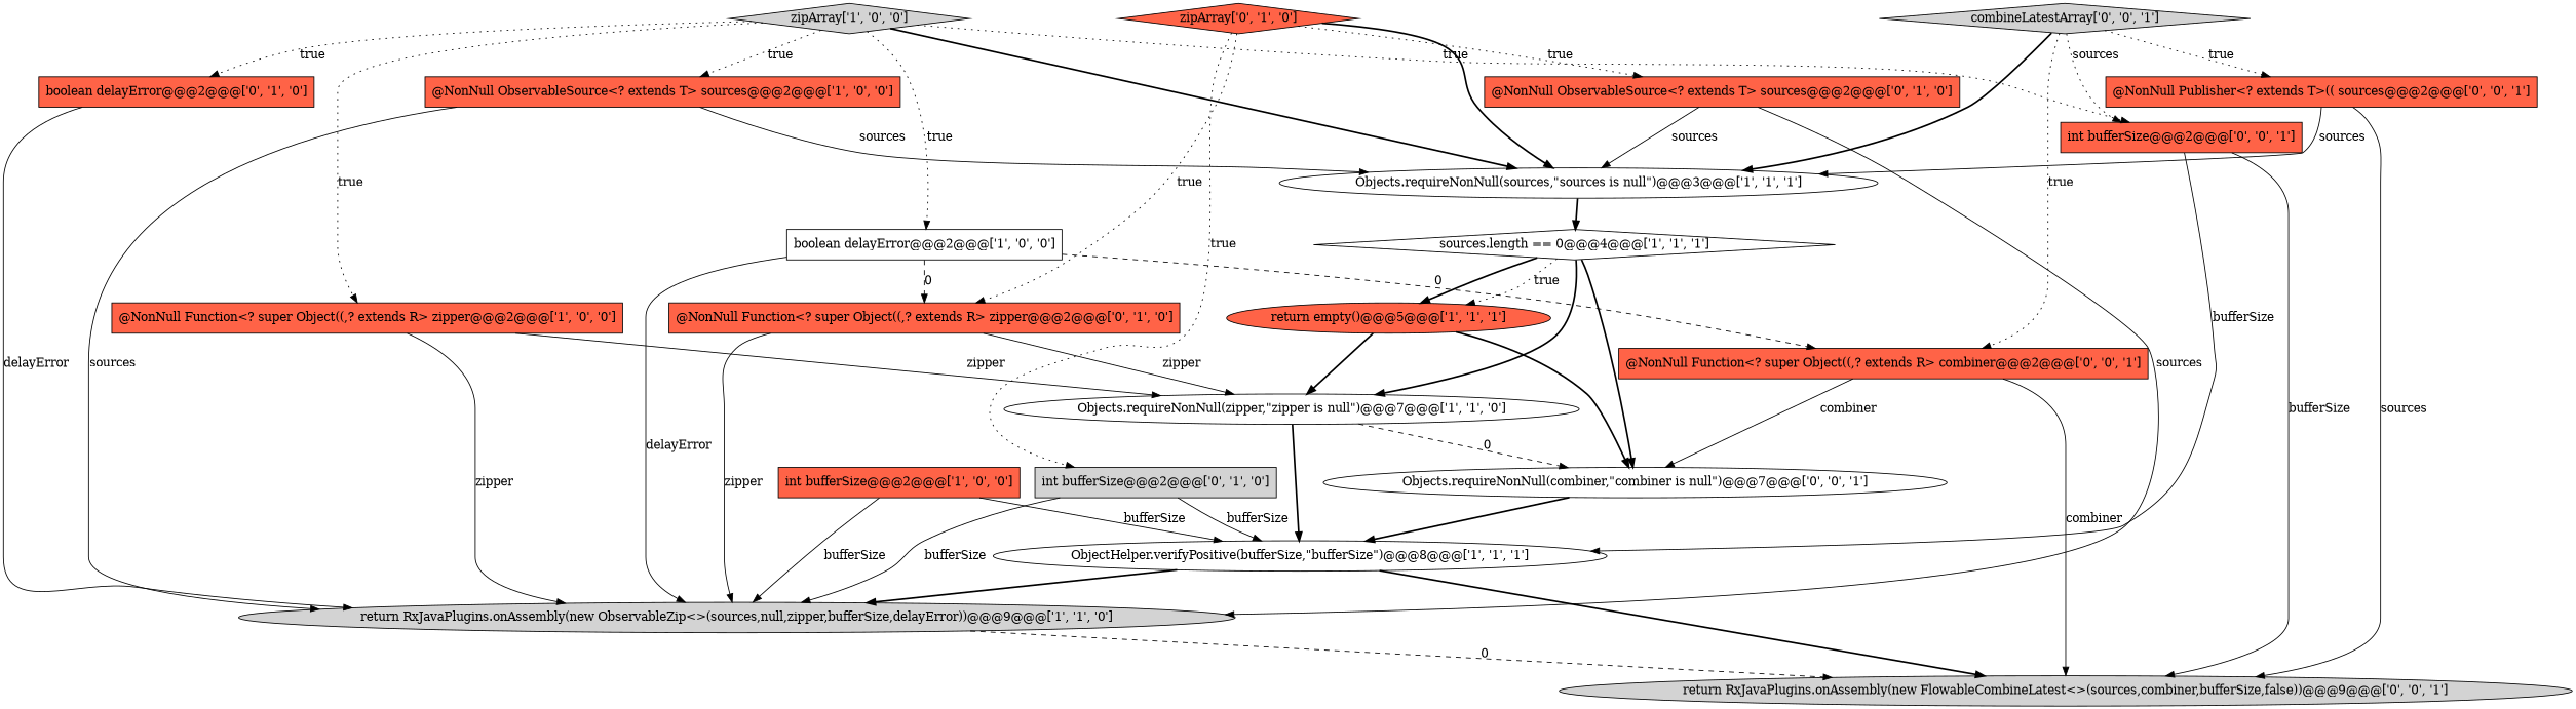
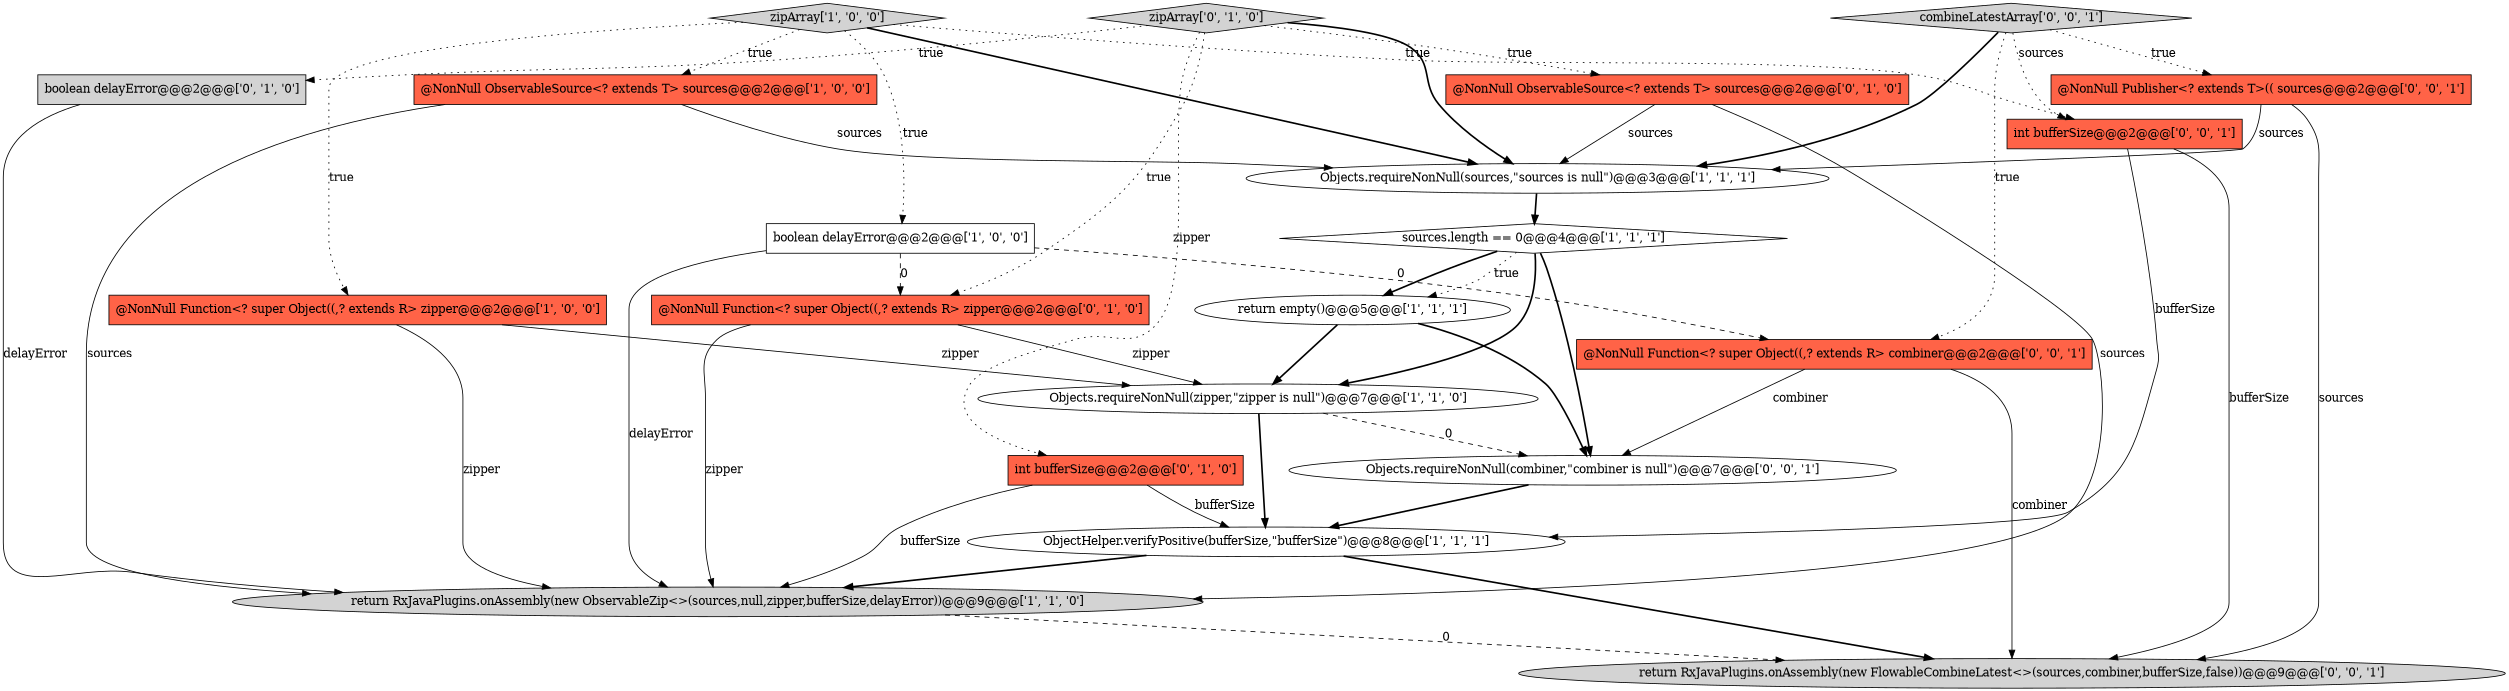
  digraph {
    node [fillcolor=tomato shape=box style=filled]
    edge [style=solid]
    n1 [fillcolor=white label="Objects.requireNonNull(zipper,\"zipper is null\")@@@7@@@['1', '1', '0']" shape=ellipse]
    n2 [fillcolor=white label="Objects.requireNonNull(combiner,\"combiner is null\")@@@7@@@['0', '0', '1']" shape=ellipse]
    n3 [fillcolor=white label="ObjectHelper.verifyPositive(bufferSize,\"bufferSize\")@@@8@@@['1', '1', '1']" shape=ellipse]
    n4 [fillcolor=lightgray label="return RxJavaPlugins.onAssembly(new FlowableCombineLatest<>(sources,combiner,bufferSize,false))@@@9@@@['0', '0', '1']" shape=ellipse]
    n5 [fillcolor=lightgray label="return RxJavaPlugins.onAssembly(new ObservableZip<>(sources,null,zipper,bufferSize,delayError))@@@9@@@['1', '1', '0']" shape=ellipse]
    n6 [fillcolor=lightgray label="combineLatestArray['0', '0', '1']" shape=diamond]
    n7 [label="@NonNull Publisher<? extends T>(( sources@@@2@@@['0', '0', '1']"]
    n8 [label="int bufferSize@@@2@@@['0', '0', '1']"]
    n9 [fillcolor=white label="Objects.requireNonNull(sources,\"sources is null\")@@@3@@@['1', '1', '1']" shape=ellipse]
    n10 [label="@NonNull Function<? super Object((,? extends R> combiner@@@2@@@['0', '0', '1']"]
    n11 [fillcolor=white label="sources.length == 0@@@4@@@['1', '1', '1']" shape=diamond]
-   n12 [label="int bufferSize@@@2@@@['1', '0', '0']"]
    n13 [label="@NonNull Function<? super Object((,? extends R> zipper@@@2@@@['1', '0', '0']"]
-   n14 [fillcolor=lightgray label="int bufferSize@@@2@@@['0', '1', '0']"]
+   n14 [label="int bufferSize@@@2@@@['0', '1', '0']"]
    n15 [label="@NonNull ObservableSource<? extends T> sources@@@2@@@['1', '0', '0']"]
    n16 [fillcolor=white label="boolean delayError@@@2@@@['1', '0', '0']"]
    n17 [label="@NonNull Function<? super Object((,? extends R> zipper@@@2@@@['0', '1', '0']"]
-   n18 [label="return empty()@@@5@@@['1', '1', '1']" shape=ellipse]
+   n18 [fillcolor=white label="return empty()@@@5@@@['1', '1', '1']" shape=ellipse]
    n19 [label="@NonNull ObservableSource<? extends T> sources@@@2@@@['0', '1', '0']"]
-   n20 [label="zipArray['0', '1', '0']" shape=diamond]
-   n21 [label="boolean delayError@@@2@@@['0', '1', '0']"]
+   n20 [fillcolor=lightgray label="zipArray['0', '1', '0']" shape=diamond]
+   n21 [fillcolor=lightgray label="boolean delayError@@@2@@@['0', '1', '0']"]
    n22 [fillcolor=lightgray label="zipArray['1', '0', '0']" shape=diamond]
    n1 -> n2 [label=0 style=dashed]
    n1 -> n3 [style=bold]
    n2 -> n3 [style=bold]
    n3 -> n4 [style=bold]
    n3 -> n5 [style=bold]
    n5 -> n4 [label=0 style=dashed]
    n6 -> n7 [label=true style=dotted]
    n6 -> n8 [label=sources style=dotted]
    n6 -> n9 [style=bold]
    n6 -> n10 [label=true style=dotted]
    n7 -> n4 [label=sources]
    n7 -> n9 [label=sources]
    n8 -> n3 [label=bufferSize]
    n8 -> n4 [label=bufferSize]
    n9 -> n11 [style=bold]
    n10 -> n2 [label=combiner]
    n10 -> n4 [label=combiner]
    n11 -> n1 [style=bold]
    n11 -> n2 [style=bold]
    n11 -> n18 [style=bold]
    n11 -> n18 [label=true style=dotted]
-   n12 -> n3 [label=bufferSize]
-   n12 -> n5 [label=bufferSize]
    n13 -> n1 [label=zipper]
    n13 -> n5 [label=zipper]
    n14 -> n3 [label=bufferSize]
    n14 -> n5 [label=bufferSize]
    n15 -> n5 [label=sources]
    n15 -> n9 [label=sources]
    n16 -> n5 [label=delayError]
    n16 -> n10 [label=0 style=dashed]
    n16 -> n17 [label=0 style=dashed]
    n17 -> n1 [label=zipper]
    n17 -> n5 [label=zipper]
    n18 -> n1 [style=bold]
    n18 -> n2 [style=bold]
    n19 -> n5 [label=sources]
    n19 -> n9 [label=sources]
    n20 -> n9 [style=bold]
-   n20 -> n14 [label=true style=dotted]
+   n20 -> n14 [label=zipper style=dotted]
    n20 -> n17 [label=true style=dotted]
    n20 -> n19 [label=true style=dotted]
-   n22 -> n21 [label=true style=dotted]
+   n20 -> n21 [label=true style=dotted]
    n21 -> n5 [label=delayError]
    n22 -> n8 [label=true style=dotted]
    n22 -> n9 [style=bold]
    n22 -> n13 [label=true style=dotted]
    n22 -> n15 [label=true style=dotted]
    n22 -> n16 [label=true style=dotted]
  }
